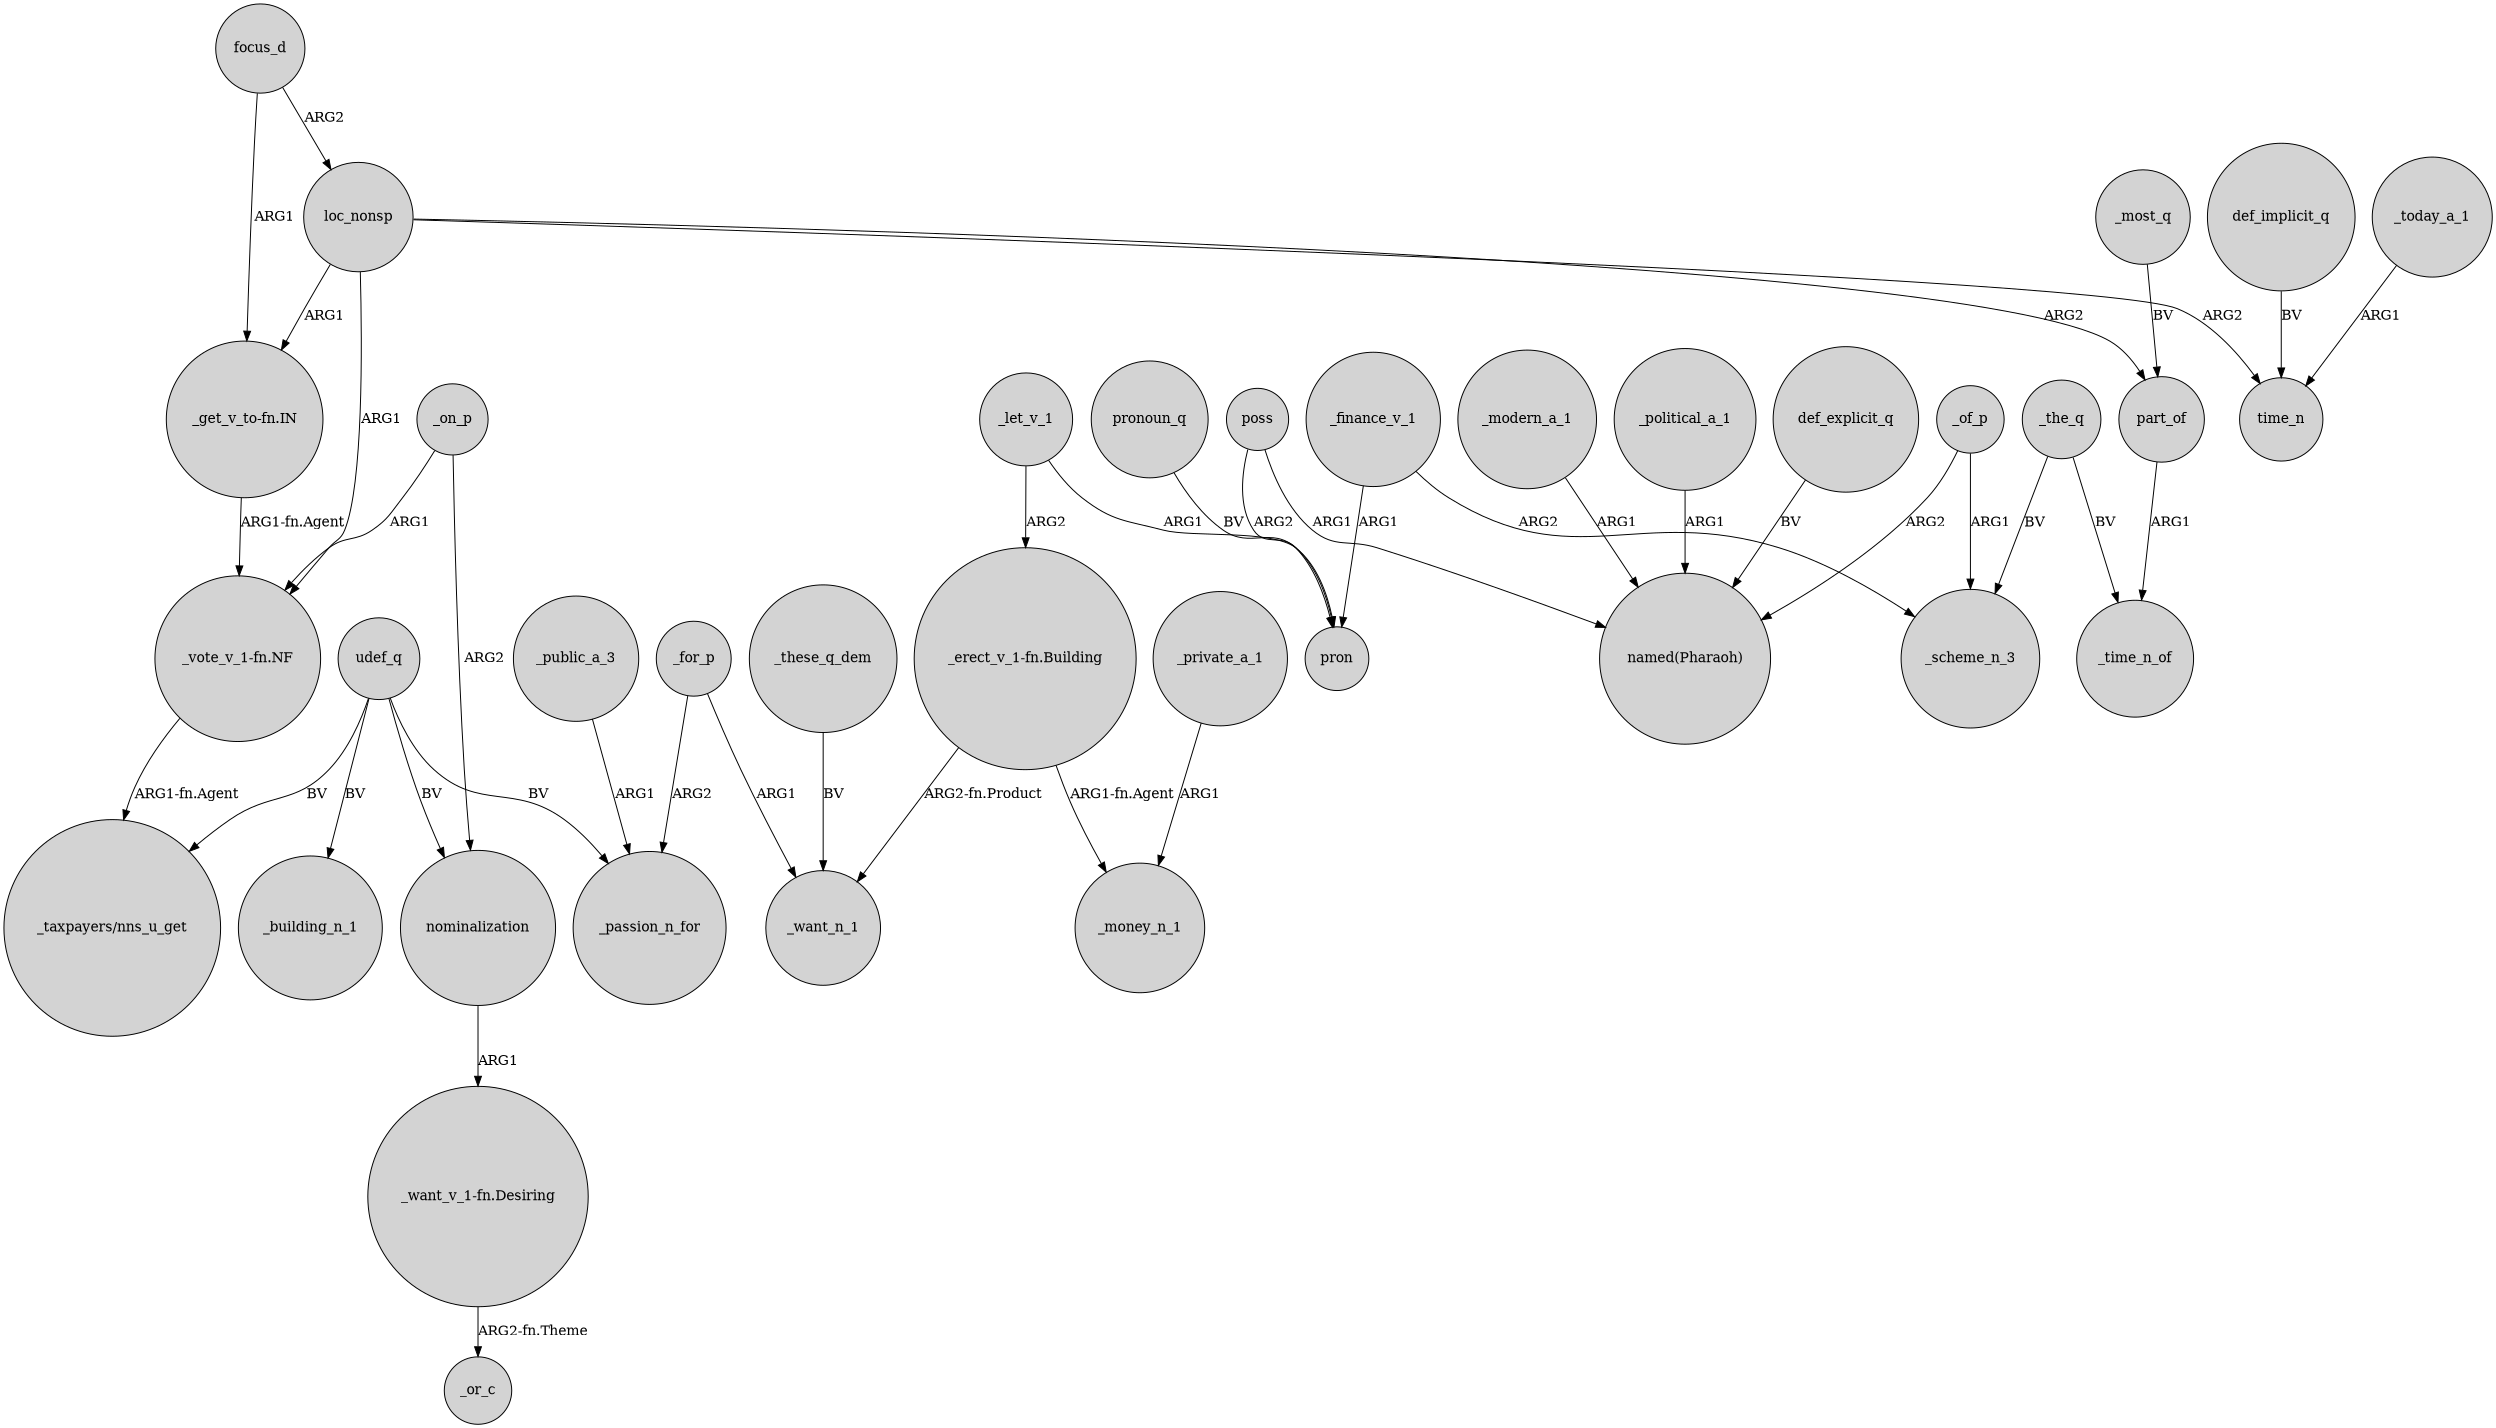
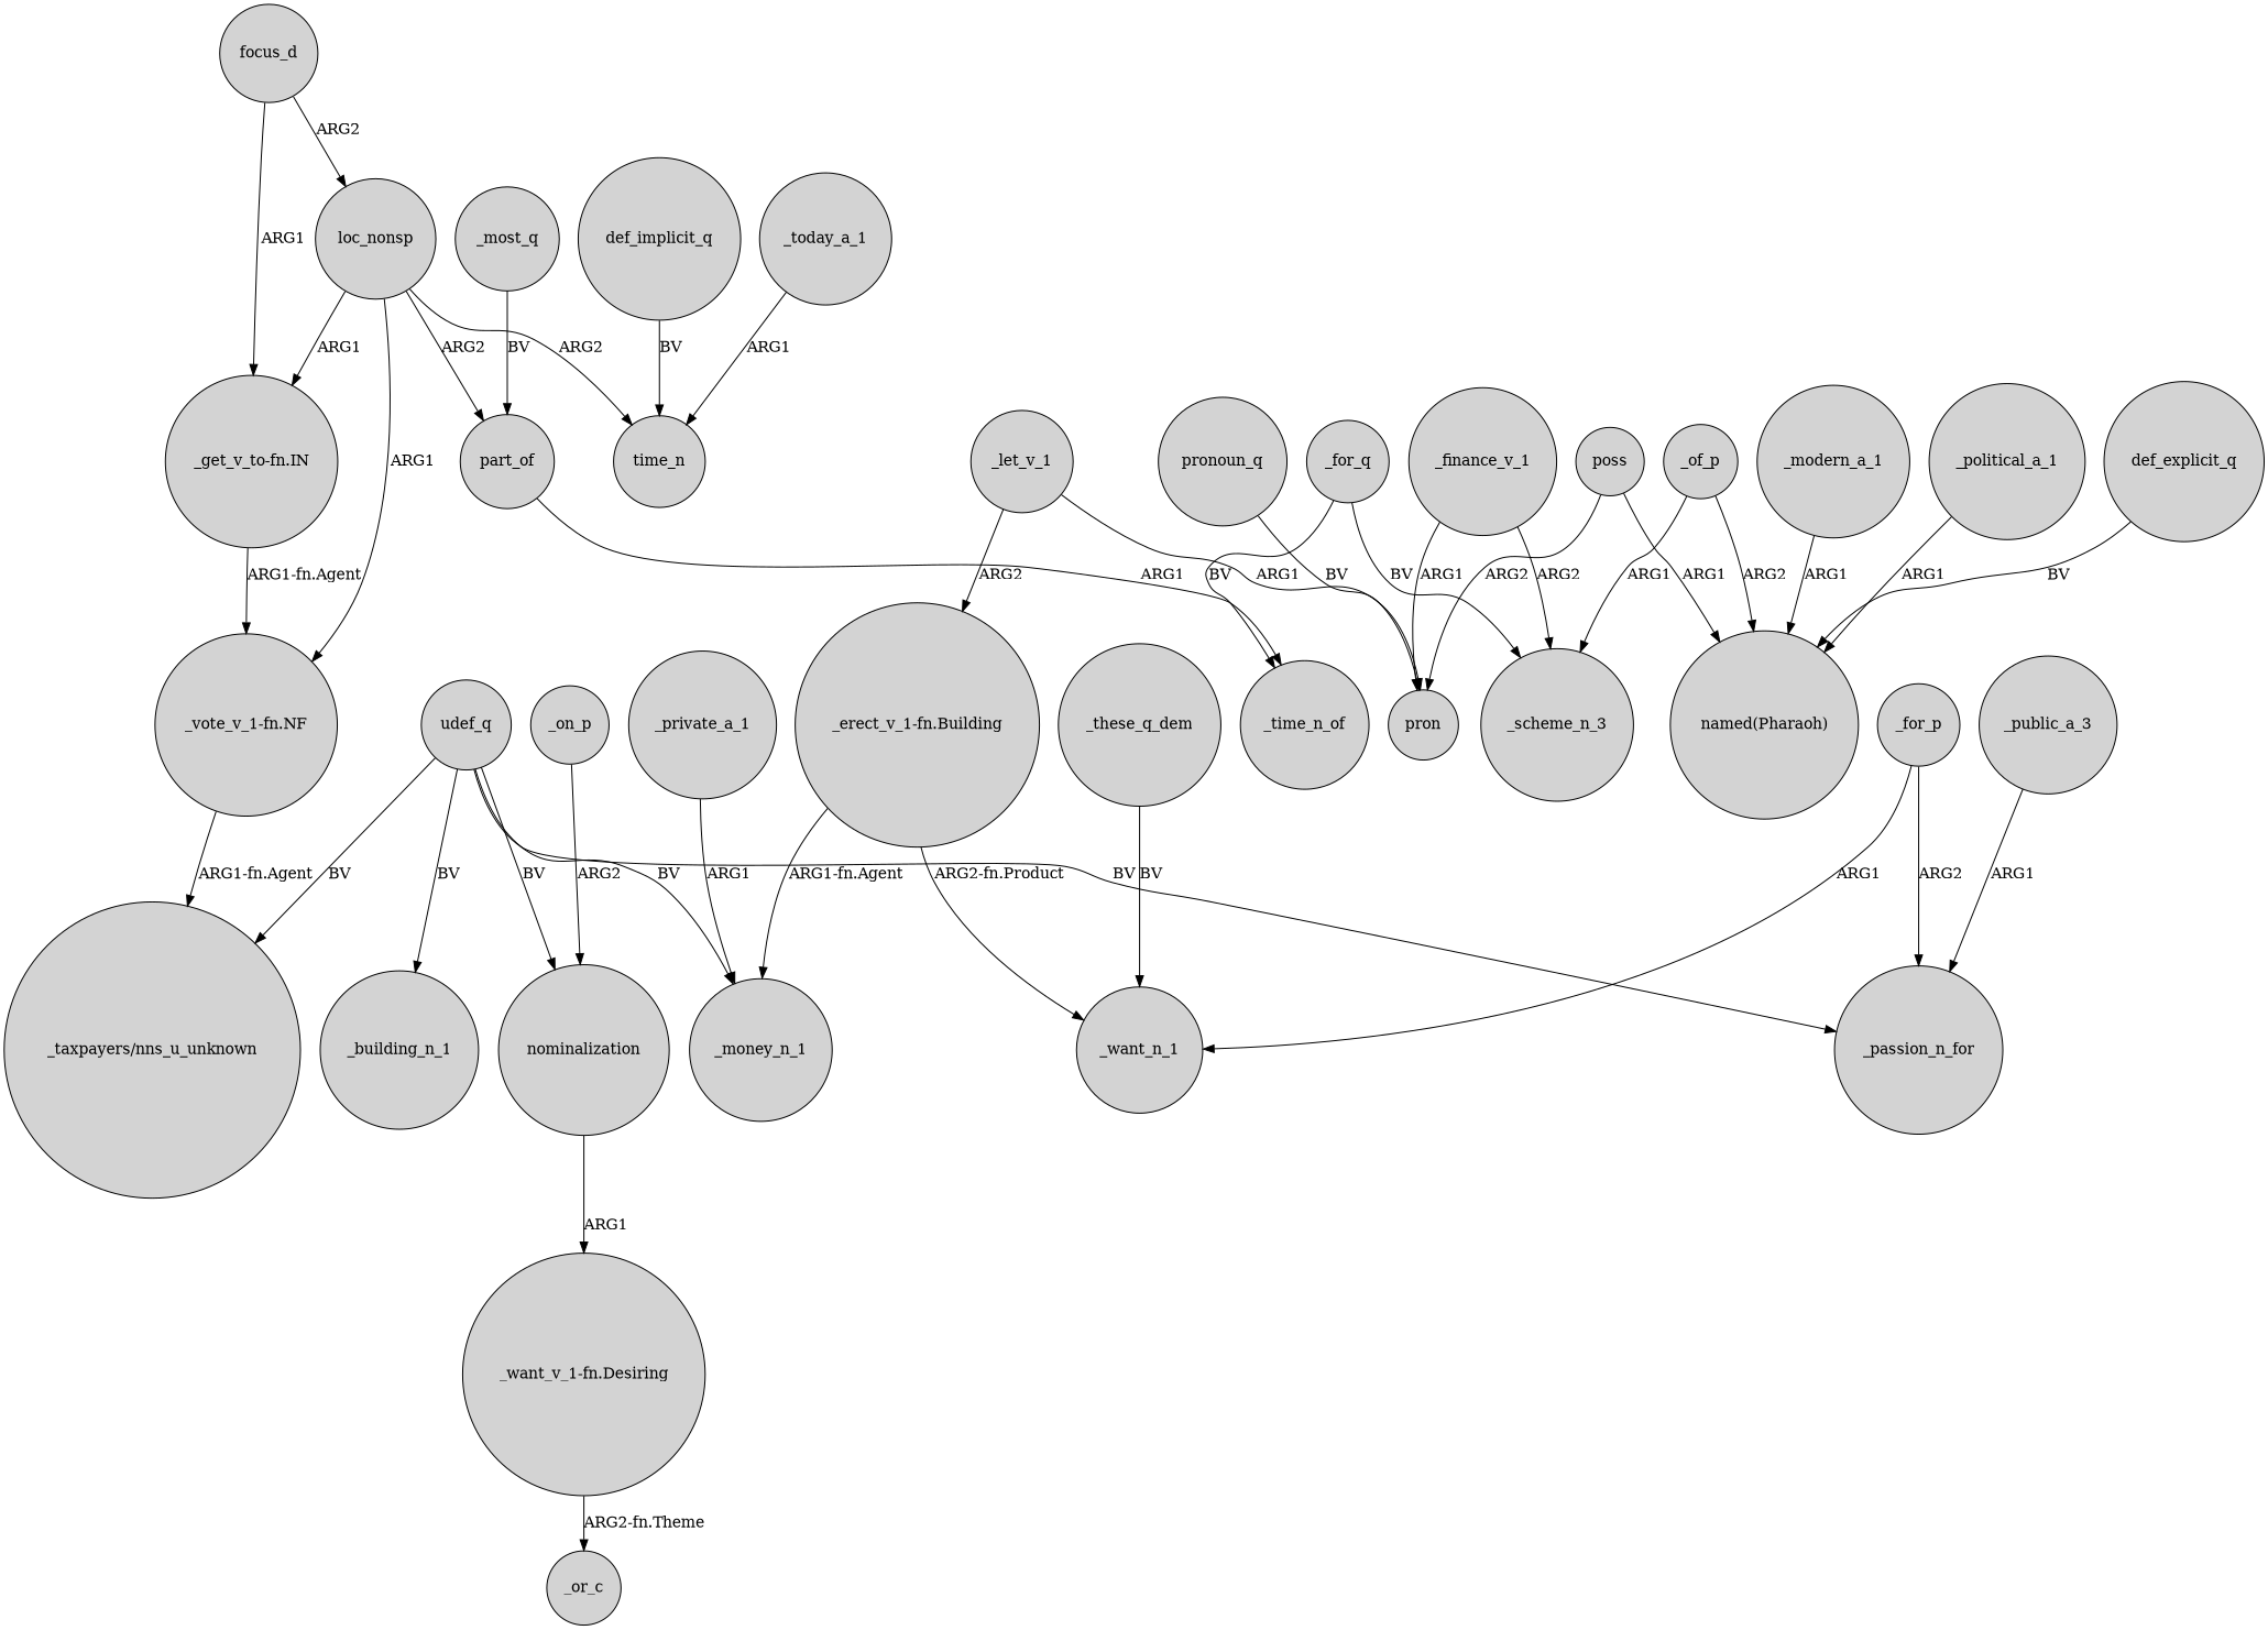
  digraph {
    node [shape=circle style=filled]
    focus_d
    loc_nonsp
    "_get_v_to-fn.IN"
    part_of
    time_n
    "_vote_v_1-fn.NF"
    _time_n_of
-   "_taxpayers/nns_u_unknown" [label="_taxpayers/nns_u_get"]
+   "_taxpayers/nns_u_unknown"
    udef_q
    _money_n_1
    _building_n_1
    nominalization
    _passion_n_for
    "_want_v_1-fn.Desiring"
    _today_a_1
    poss
    pron
    "named(Pharaoh)"
    _modern_a_1
    _on_p
    _or_c
    _of_p
    n23 [label=_scheme_n_3]
    n24 [label=_public_a_3]
    _let_v_1
    "_erect_v_1-fn.Building"
    n27 [label=_want_n_1]
    _finance_v_1
    _these_q_dem
    _political_a_1
    pronoun_q
-   _the_q
+   _the_q [label=_for_q]
    def_explicit_q
    _most_q
    _for_p
    _private_a_1
    def_implicit_q
    focus_d -> loc_nonsp [label=ARG2]
    focus_d -> "_get_v_to-fn.IN" [label=ARG1]
    loc_nonsp -> "_get_v_to-fn.IN" [label=ARG1]
    loc_nonsp -> part_of [label=ARG2]
    loc_nonsp -> time_n [label=ARG2]
    loc_nonsp -> "_vote_v_1-fn.NF" [label=ARG1]
    "_get_v_to-fn.IN" -> "_vote_v_1-fn.NF" [label="ARG1-fn.Agent"]
    part_of -> _time_n_of [label=ARG1]
    "_vote_v_1-fn.NF" -> "_taxpayers/nns_u_unknown" [label="ARG1-fn.Agent"]
    udef_q -> "_taxpayers/nns_u_unknown" [label=BV]
+   udef_q -> _money_n_1 [label=BV]
    udef_q -> _building_n_1 [label=BV]
    udef_q -> nominalization [label=BV]
    udef_q -> _passion_n_for [label=BV]
    nominalization -> "_want_v_1-fn.Desiring" [label=ARG1]
    "_want_v_1-fn.Desiring" -> _or_c [label="ARG2-fn.Theme"]
    _today_a_1 -> time_n [label=ARG1]
    poss -> pron [label=ARG2]
    poss -> "named(Pharaoh)" [label=ARG1]
    _modern_a_1 -> "named(Pharaoh)" [label=ARG1]
-   _on_p -> "_vote_v_1-fn.NF" [label=ARG1]
    _on_p -> nominalization [label=ARG2]
    _of_p -> "named(Pharaoh)" [label=ARG2]
    _of_p -> n23 [label=ARG1]
    n24 -> _passion_n_for [label=ARG1]
    _let_v_1 -> pron [label=ARG1]
    _let_v_1 -> "_erect_v_1-fn.Building" [label=ARG2]
    "_erect_v_1-fn.Building" -> _money_n_1 [label="ARG1-fn.Agent"]
    "_erect_v_1-fn.Building" -> n27 [label="ARG2-fn.Product"]
    _finance_v_1 -> pron [label=ARG1]
    _finance_v_1 -> n23 [label=ARG2]
    _these_q_dem -> n27 [label=BV]
    _political_a_1 -> "named(Pharaoh)" [label=ARG1]
    pronoun_q -> pron [label=BV]
    _the_q -> _time_n_of [label=BV]
    _the_q -> n23 [label=BV]
    def_explicit_q -> "named(Pharaoh)" [label=BV]
    _most_q -> part_of [label=BV]
    _for_p -> _passion_n_for [label=ARG2]
    _for_p -> n27 [label=ARG1]
    _private_a_1 -> _money_n_1 [label=ARG1]
    def_implicit_q -> time_n [label=BV]
  }
